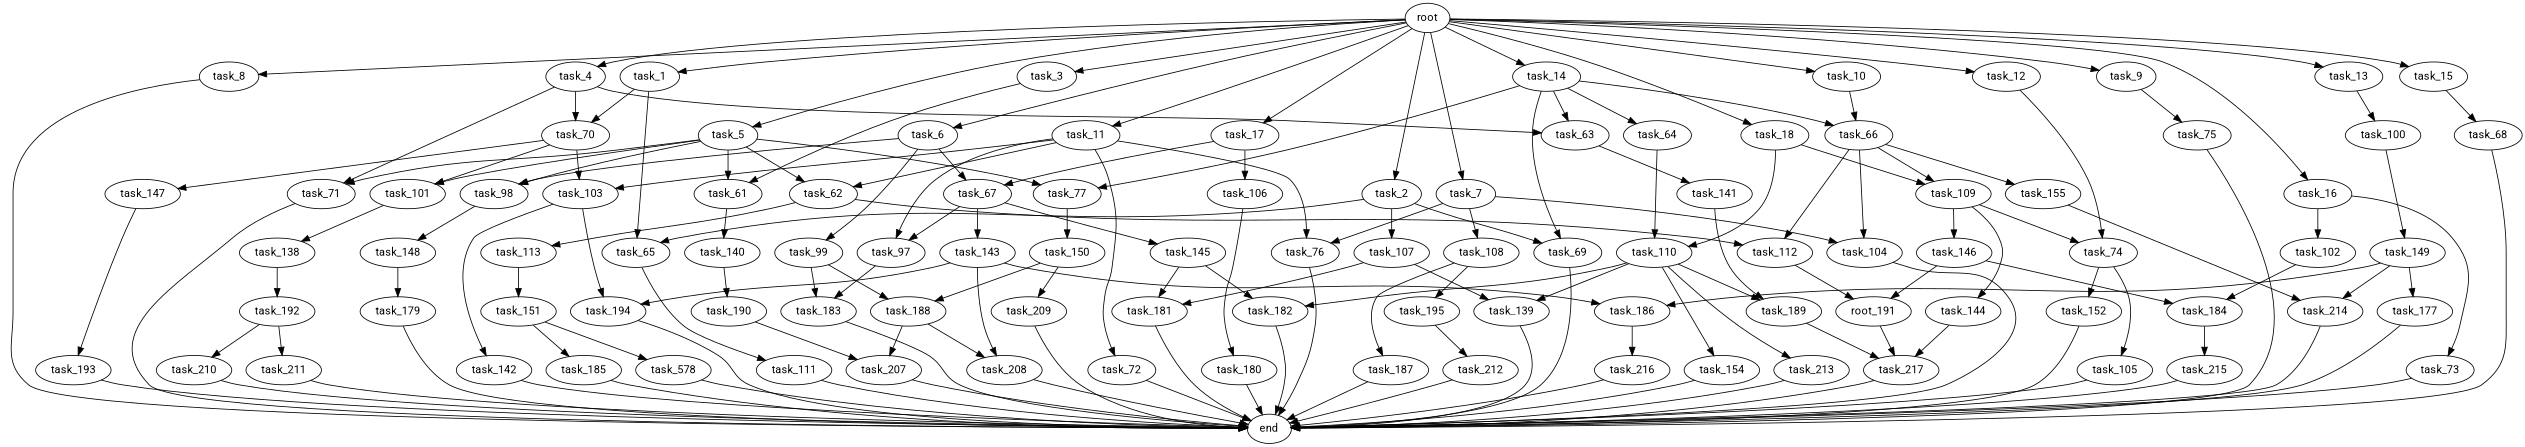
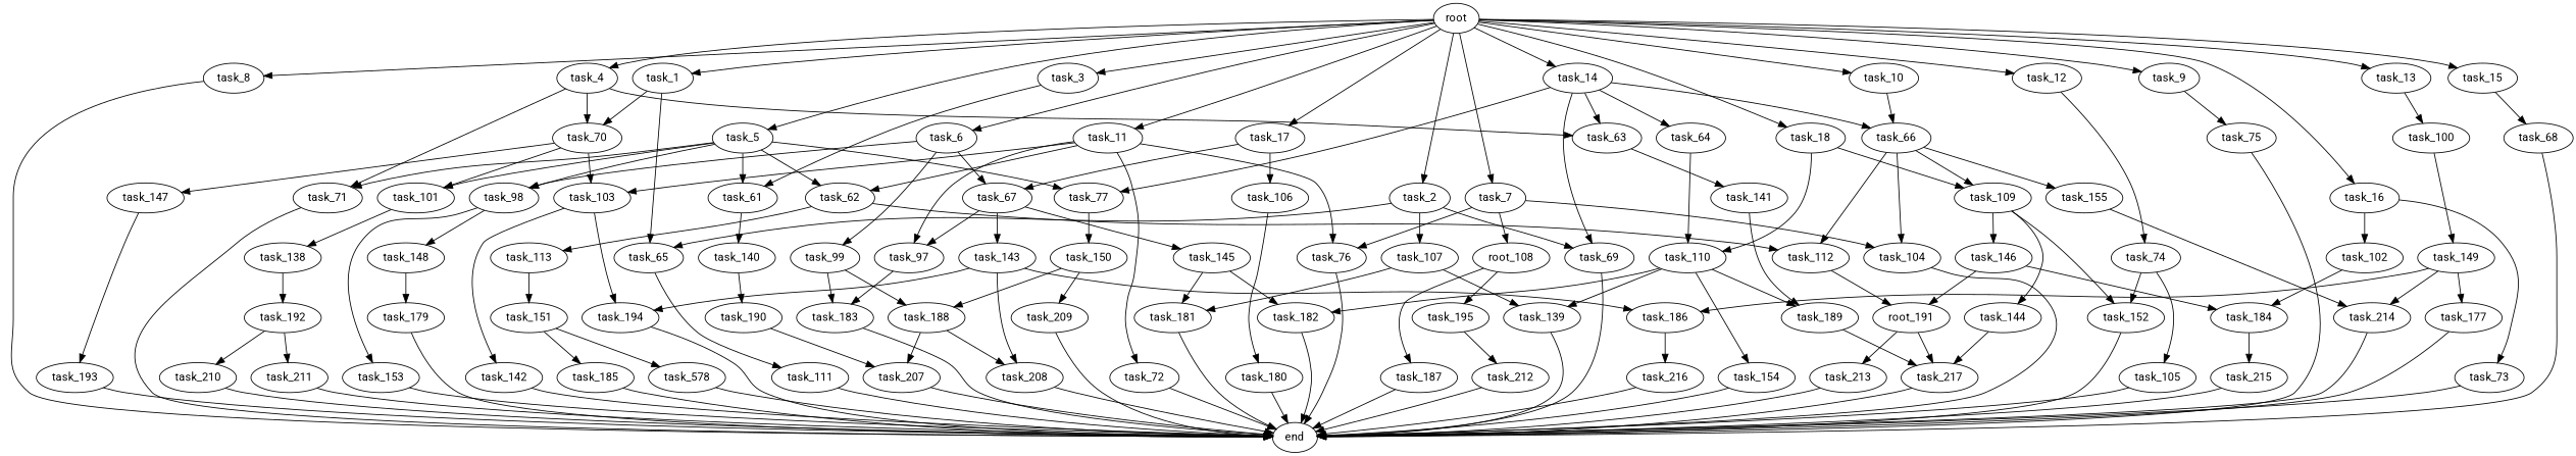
  digraph {
    fontname=Roboto
    node [fontname=Roboto]
    edge [fontname=Roboto]
    root
    task_1
    task_2
    task_3
    task_4
    task_5
    task_6
    task_7
    task_8
    task_9
    task_10
    task_11
    task_12
    task_13
    task_14
    task_15
    task_16
    task_17
    task_18
    task_65
    task_70
    task_69
    task_107
    task_61
    task_63
    task_71
    task_62
    task_77
    task_98
    task_101
    task_67
    task_99
    task_76
    task_104
-   task_108
+   task_108 [label=root_108]
    end
    task_75
    task_66
    task_72
    task_97
    task_103
    task_74
    task_100
    task_64
    task_68
    task_73
    task_102
    task_106
    task_109
    task_110
    task_111
    task_147
    task_139
    task_181
    task_140
    task_141
    task_112
    task_113
    task_150
    task_148
+   task_153
    task_138
    task_143
    task_145
    task_183
    task_188
    task_187
    task_195
    task_155
    task_142
    task_194
    task_105
    task_152
    task_149
    task_184
    task_180
    task_144
    task_146
    task_154
    task_182
    task_189
    task_190
    n83 [label=root_191]
    task_151
    task_214
    task_186
    task_208
    task_193
    task_209
    task_179
    task_207
    task_177
    task_192
    task_215
    task_212
    task_217
    task_213
    n98 [label=task_578]
    task_185
    task_210
    task_211
    task_216
    root -> task_1
    root -> task_2
    root -> task_3
    root -> task_4
    root -> task_5
    root -> task_6
    root -> task_7
    root -> task_8
    root -> task_9
    root -> task_10
    root -> task_11
    root -> task_12
    root -> task_13
    root -> task_14
    root -> task_15
    root -> task_16
    root -> task_17
    root -> task_18
    task_1 -> task_65
    task_1 -> task_70
    task_2 -> task_65
    task_2 -> task_69
    task_2 -> task_107
    task_3 -> task_61
    task_4 -> task_70
    task_4 -> task_63
    task_4 -> task_71
    task_5 -> task_61
    task_5 -> task_71
    task_5 -> task_62
    task_5 -> task_77
    task_5 -> task_98
    task_5 -> task_101
    task_6 -> task_98
    task_6 -> task_67
    task_6 -> task_99
    task_7 -> task_76
    task_7 -> task_104
    task_7 -> task_108
    task_8 -> end
    task_9 -> task_75
    task_10 -> task_66
    task_11 -> task_62
    task_11 -> task_76
    task_11 -> task_72
    task_11 -> task_97
    task_11 -> task_103
    task_12 -> task_74
    task_13 -> task_100
    task_14 -> task_69
    task_14 -> task_63
    task_14 -> task_77
    task_14 -> task_66
    task_14 -> task_64
    task_15 -> task_68
    task_16 -> task_73
    task_16 -> task_102
    task_17 -> task_67
    task_17 -> task_106
    task_18 -> task_109
    task_18 -> task_110
    task_65 -> task_111
    task_70 -> task_101
    task_70 -> task_103
    task_70 -> task_147
    task_69 -> end
    task_107 -> task_139
    task_107 -> task_181
    task_61 -> task_140
    task_63 -> task_141
    task_71 -> end
    task_62 -> task_112
    task_62 -> task_113
    task_77 -> task_150
    task_98 -> task_148
+   task_98 -> task_153
    task_101 -> task_138
    task_67 -> task_97
    task_67 -> task_143
    task_67 -> task_145
    task_99 -> task_183
    task_99 -> task_188
    task_76 -> end
    task_104 -> end
    task_108 -> task_187
    task_108 -> task_195
    task_75 -> end
    task_66 -> task_104
    task_66 -> task_109
    task_66 -> task_112
    task_66 -> task_155
    task_72 -> end
    task_97 -> task_183
    task_103 -> task_142
    task_103 -> task_194
    task_74 -> task_105
    task_74 -> task_152
    task_100 -> task_149
    task_64 -> task_110
    task_68 -> end
    task_73 -> end
    task_102 -> task_184
    task_106 -> task_180
-   task_109 -> task_74
+   task_109 -> task_152
    task_109 -> task_144
    task_109 -> task_146
    task_110 -> task_139
    task_110 -> task_154
    task_110 -> task_182
    task_110 -> task_189
    task_111 -> end
    task_147 -> task_193
    task_139 -> end
    task_181 -> end
    task_140 -> task_190
    task_141 -> task_189
    task_112 -> n83
    task_113 -> task_151
    task_150 -> task_188
    task_150 -> task_209
    task_148 -> task_179
+   task_153 -> end
    task_138 -> task_192
    task_143 -> task_194
    task_143 -> task_186
    task_143 -> task_208
    task_145 -> task_181
    task_145 -> task_182
    task_183 -> end
    task_188 -> task_208
    task_188 -> task_207
    task_187 -> end
    task_195 -> task_212
    task_155 -> task_214
    task_142 -> end
    task_194 -> end
    task_105 -> end
    task_152 -> end
    task_149 -> task_214
    task_149 -> task_186
    task_149 -> task_177
    task_184 -> task_215
    task_180 -> end
    task_144 -> task_217
    task_146 -> task_184
    task_146 -> n83
    task_154 -> end
    task_182 -> end
    task_189 -> task_217
    task_190 -> task_207
    n83 -> task_217
-   task_110 -> task_213
+   n83 -> task_213
    task_151 -> n98
    task_151 -> task_185
    task_214 -> end
    task_186 -> task_216
    task_208 -> end
    task_193 -> end
    task_209 -> end
    task_179 -> end
    task_207 -> end
    task_177 -> end
    task_192 -> task_210
    task_192 -> task_211
    task_215 -> end
    task_212 -> end
    task_217 -> end
    task_213 -> end
    n98 -> end
    task_185 -> end
    task_210 -> end
    task_211 -> end
    task_216 -> end
  }
